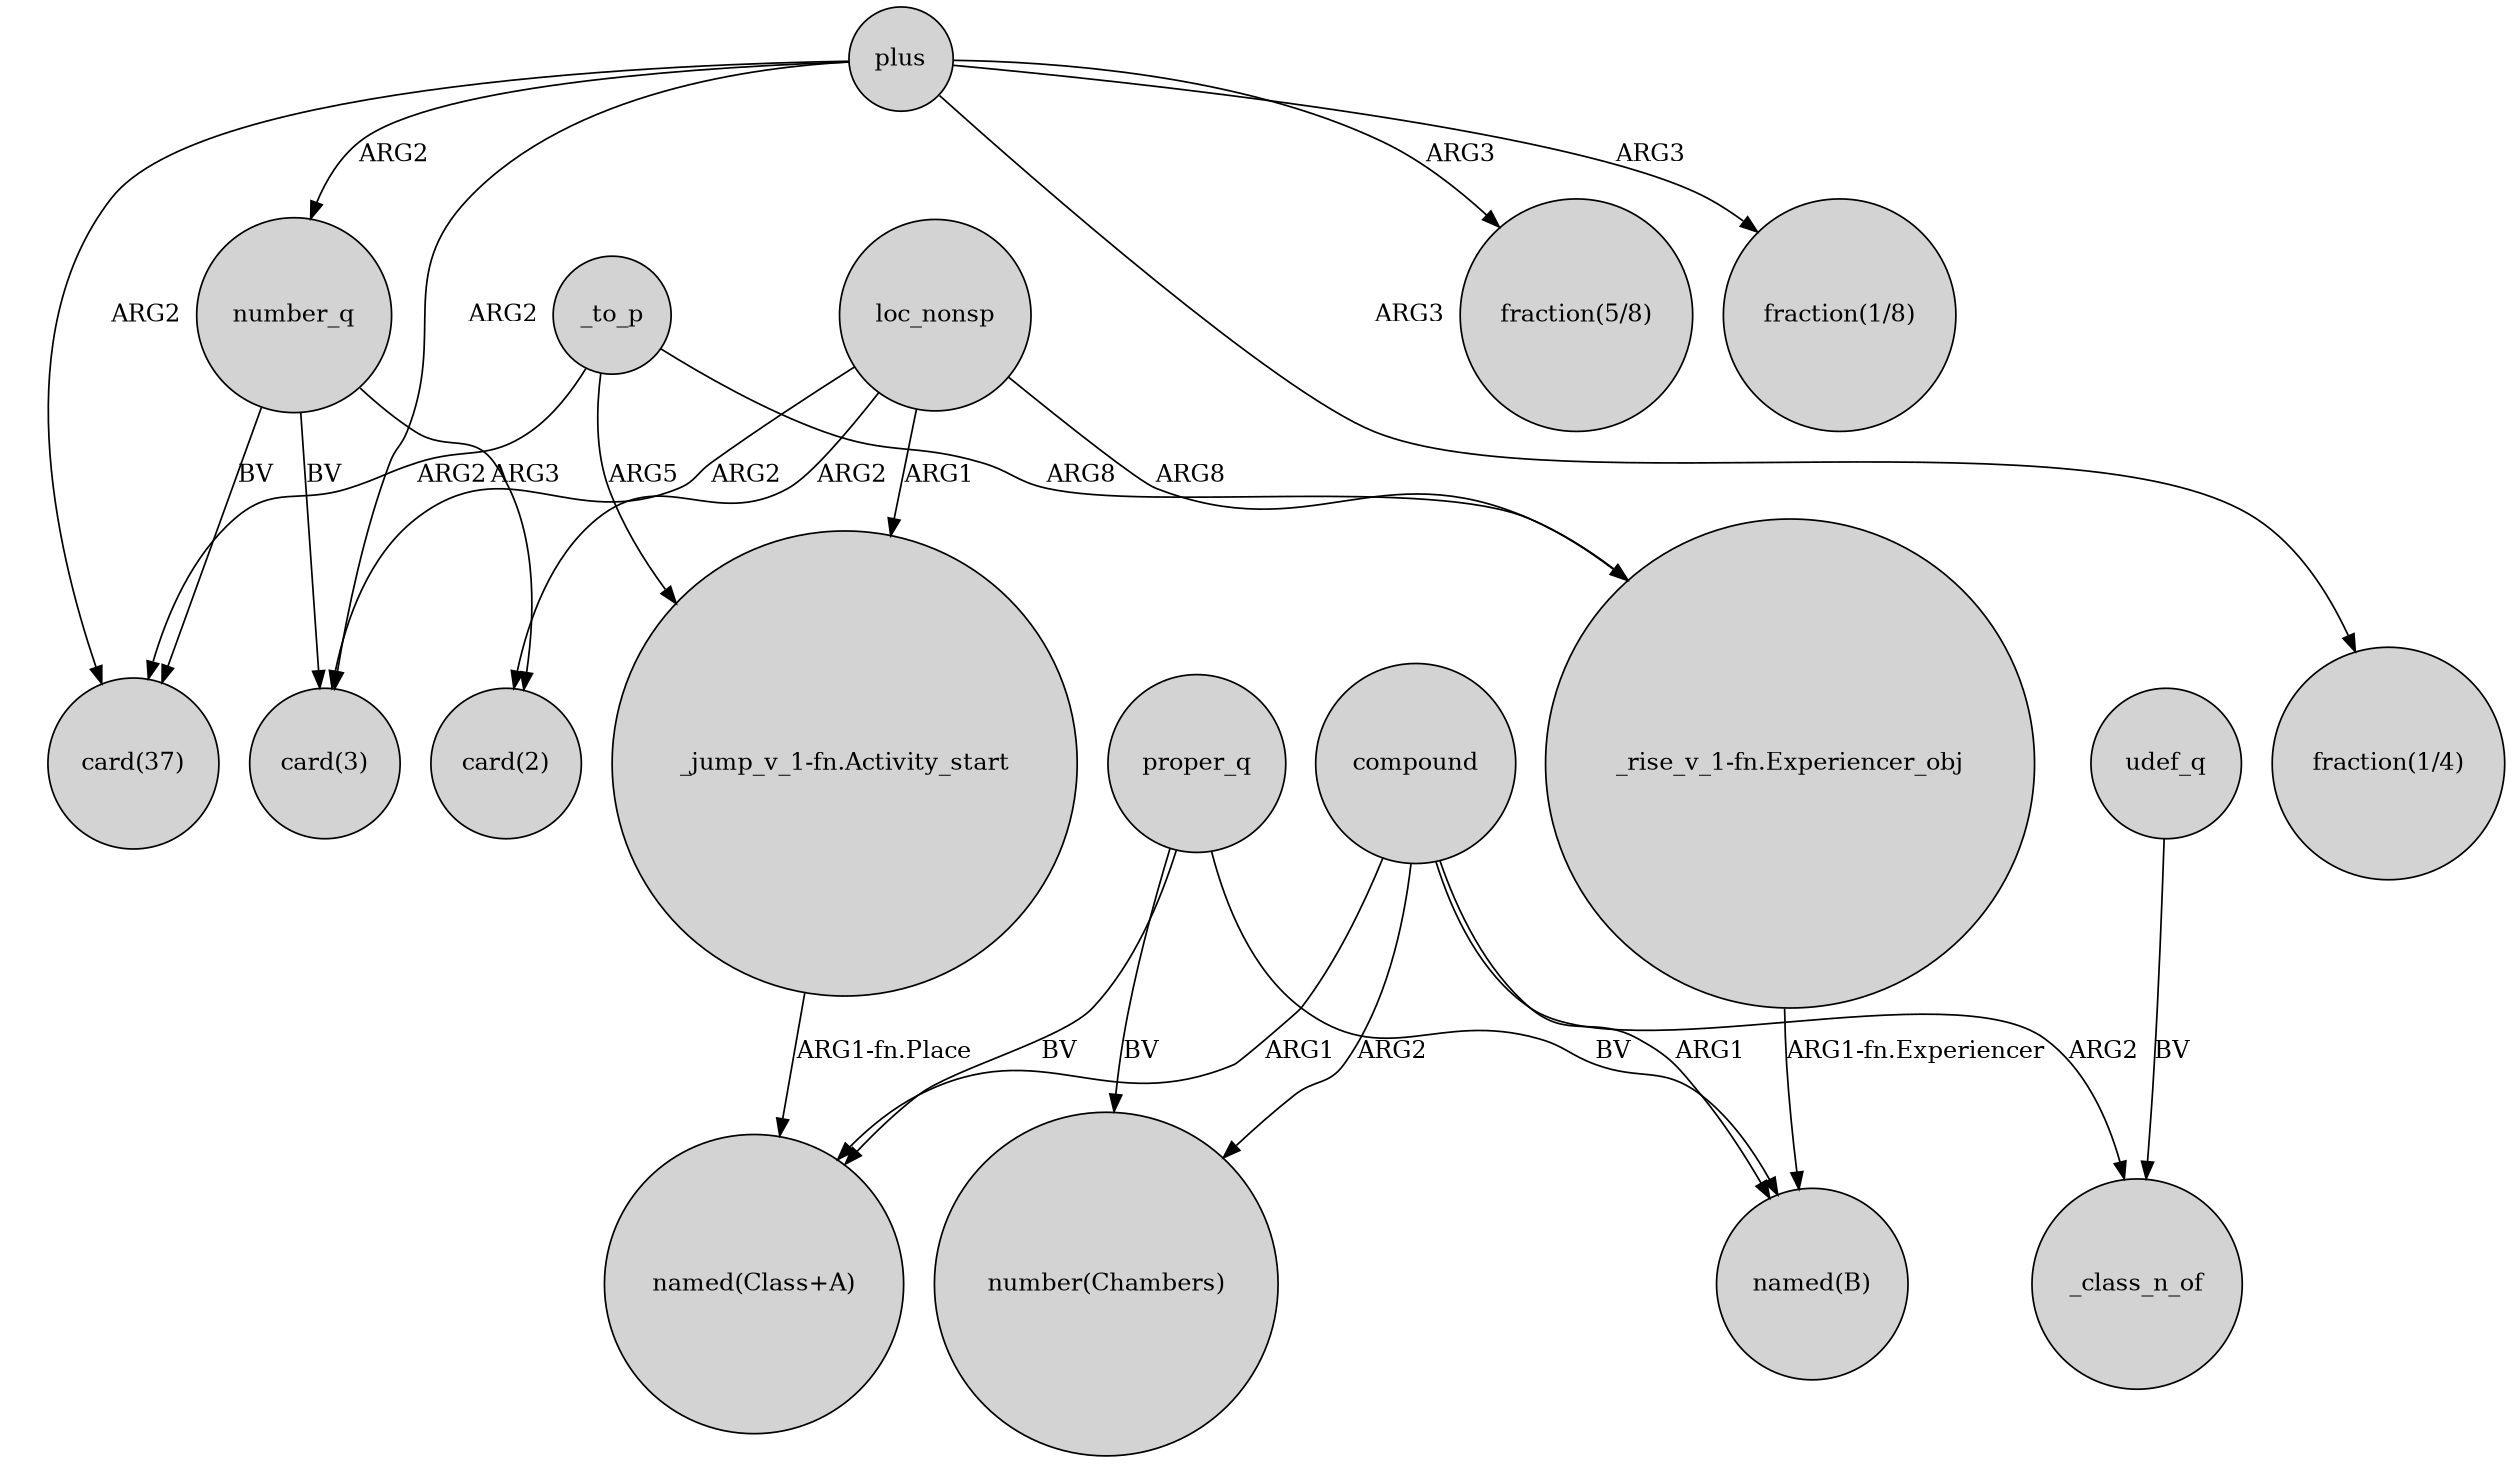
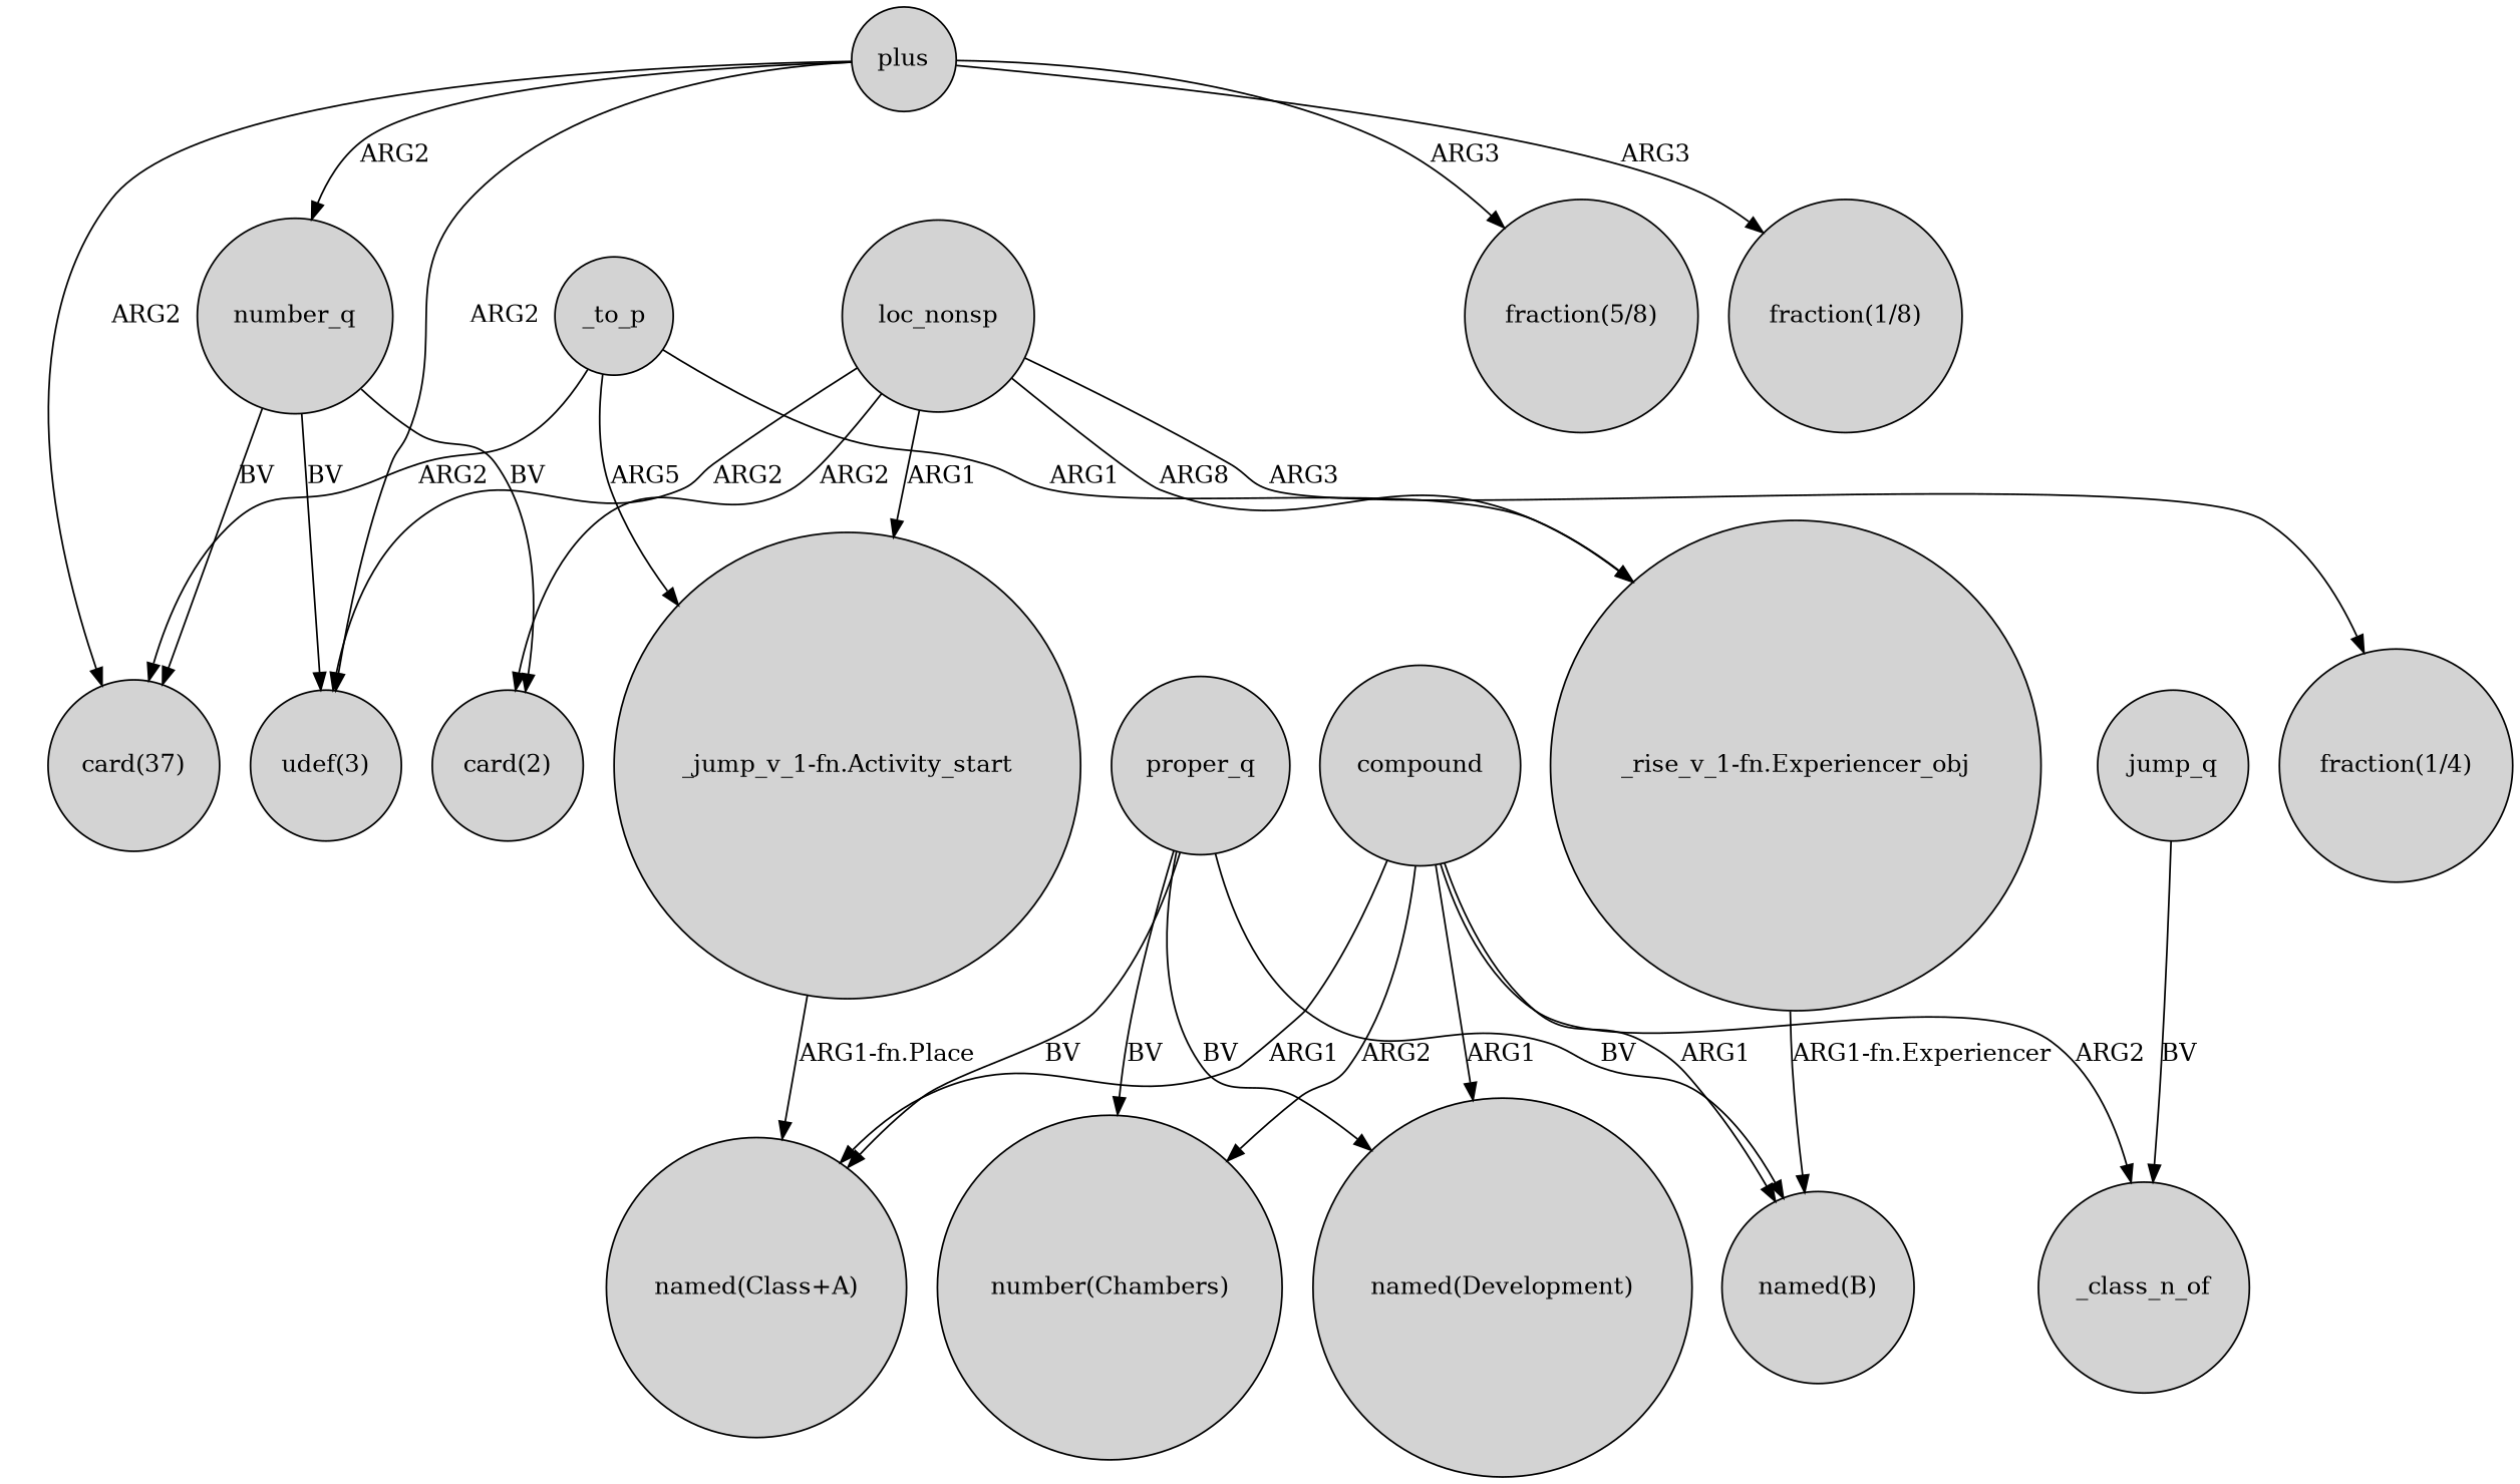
  digraph {
    node [shape=circle style=filled]
    number_q
    "card(37)"
    "card(2)"
-   "card(3)"
+   "card(3)" [label="udef(3)"]
    loc_nonsp
    "_rise_v_1-fn.Experiencer_obj"
    "_jump_v_1-fn.Activity_start"
    "named(B)"
    "named(Class+A)"
    compound
    _class_n_of
    n12 [label="number(Chambers)"]
+   "named(Development)"
    plus
    "fraction(5/8)"
    "fraction(1/8)"
    "fraction(1/4)"
    proper_q
-   udef_q
+   udef_q [label=jump_q]
    _to_p
    number_q -> "card(37)" [label=BV]
-   number_q -> "card(2)" [label=ARG3]
+   number_q -> "card(2)" [label=BV]
    number_q -> "card(3)" [label=BV]
    loc_nonsp -> "card(2)" [label=ARG2]
    loc_nonsp -> "card(3)" [label=ARG2]
    loc_nonsp -> "_rise_v_1-fn.Experiencer_obj" [label=ARG8]
    loc_nonsp -> "_jump_v_1-fn.Activity_start" [label=ARG1]
    "_rise_v_1-fn.Experiencer_obj" -> "named(B)" [label="ARG1-fn.Experiencer"]
    "_jump_v_1-fn.Activity_start" -> "named(Class+A)" [label="ARG1-fn.Place"]
    compound -> "named(B)" [label=ARG1]
    compound -> "named(Class+A)" [label=ARG1]
    compound -> _class_n_of [label=ARG2]
    compound -> n12 [label=ARG2]
+   compound -> "named(Development)" [label=ARG1]
    plus -> number_q [label=ARG2]
    plus -> "card(37)" [label=ARG2]
    plus -> "card(3)" [label=ARG2]
    plus -> "fraction(5/8)" [label=ARG3]
    plus -> "fraction(1/8)" [label=ARG3]
-   plus -> "fraction(1/4)" [label=ARG3]
+   loc_nonsp -> "fraction(1/4)" [label=ARG3]
    proper_q -> "named(B)" [label=BV]
    proper_q -> "named(Class+A)" [label=BV]
    proper_q -> n12 [label=BV]
+   proper_q -> "named(Development)" [label=BV]
    udef_q -> _class_n_of [label=BV]
    _to_p -> "card(37)" [label=ARG2]
-   _to_p -> "_rise_v_1-fn.Experiencer_obj" [label=ARG8]
+   _to_p -> "_rise_v_1-fn.Experiencer_obj" [label=ARG1]
    _to_p -> "_jump_v_1-fn.Activity_start" [label=ARG5]
  }
